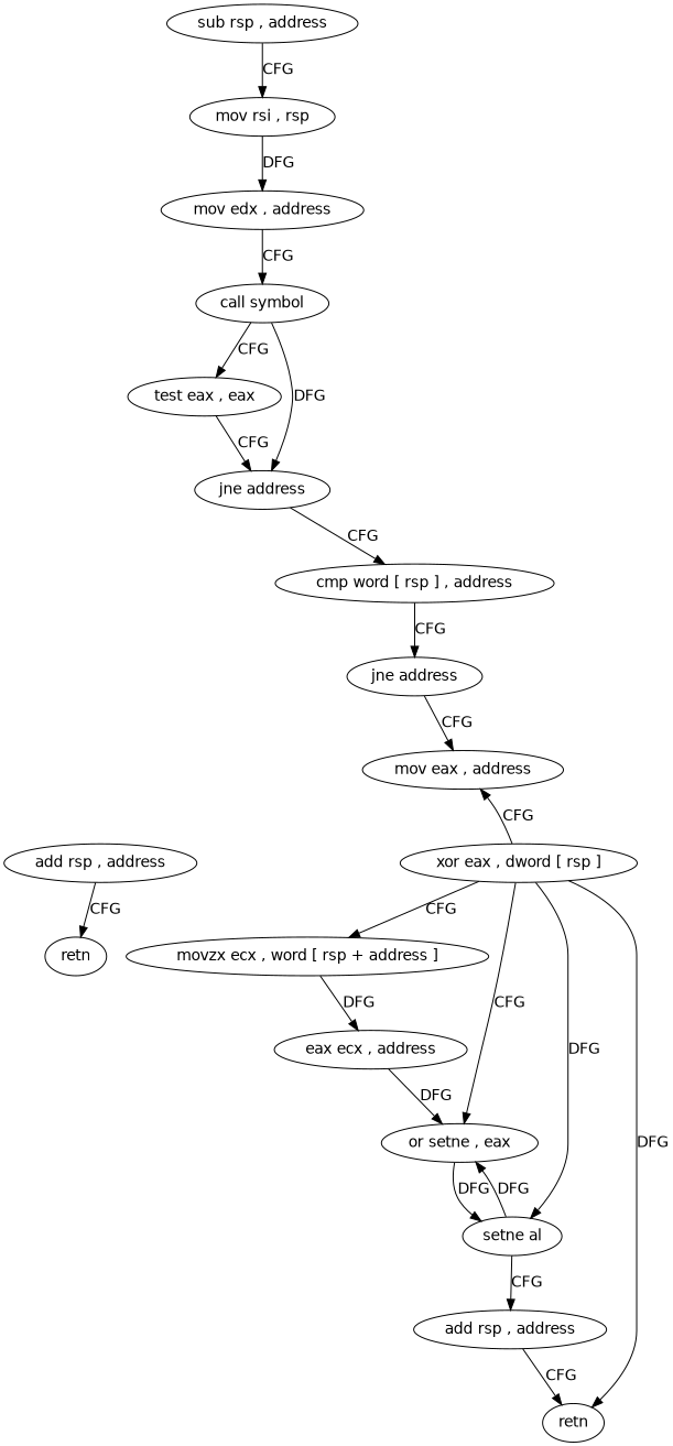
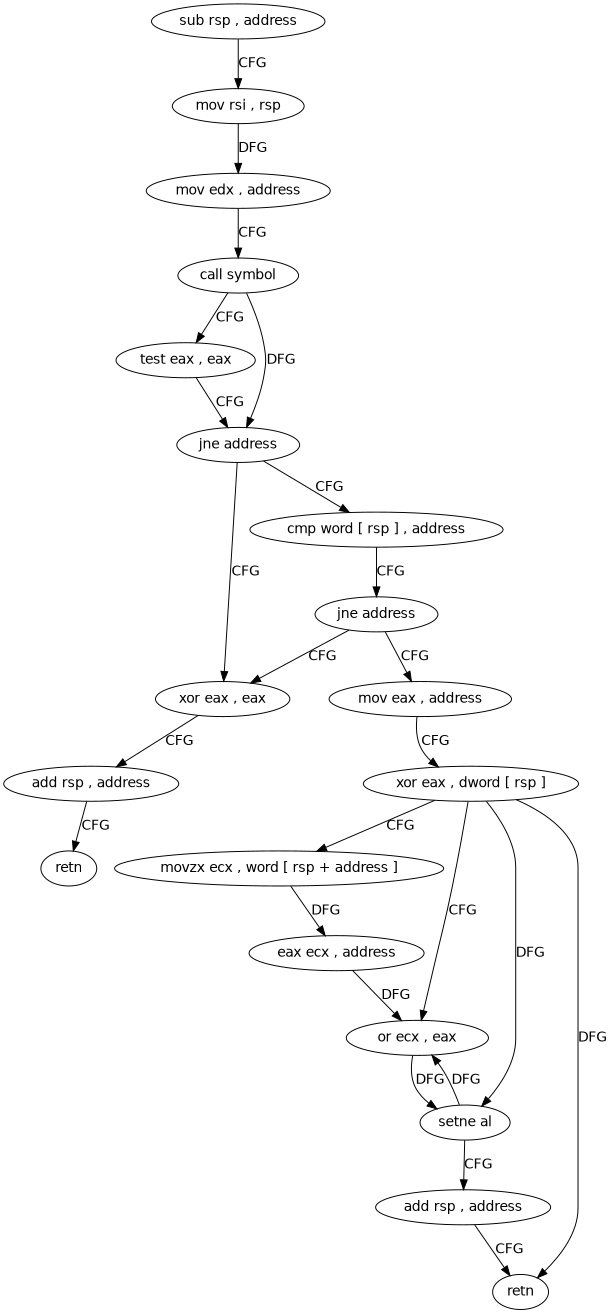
  digraph {
    fontname="DejaVu Sans"
    node [fontname="DejaVu Sans"]
    edge [fontname="DejaVu Sans"]
    n1 [label="sub rsp , address"]
    n2 [label="mov rsi , rsp"]
    n3 [label="mov edx , address"]
    n4 [label="call symbol"]
    n5 [label="test eax , eax"]
    n6 [label="jne address"]
+   n7 [label="xor eax , eax"]
    n8 [label="cmp word [ rsp ] , address"]
    n9 [label="add rsp , address"]
    n10 [label="jne address"]
    n11 [label=retn]
    n12 [label="mov eax , address"]
    n13 [label="xor eax , dword [ rsp ]"]
    n14 [label="movzx ecx , word [ rsp + address ]"]
-   n15 [label="or setne , eax"]
+   n15 [label="or ecx , eax"]
    n16 [label="setne al"]
    n17 [label=retn]
    n18 [label="eax ecx , address"]
    n19 [label="add rsp , address"]
    n1 -> n2 [label=CFG]
    n2 -> n3 [label=DFG]
    n3 -> n4 [label=CFG]
    n4 -> n5 [label=CFG]
    n4 -> n6 [label=DFG]
    n5 -> n6 [label=CFG]
+   n6 -> n7 [label=CFG]
    n6 -> n8 [label=CFG]
+   n7 -> n9 [label=CFG]
    n8 -> n10 [label=CFG]
    n9 -> n11 [label=CFG]
+   n10 -> n7 [label=CFG]
    n10 -> n12 [label=CFG]
-   n13 -> n12 [label=CFG]
+   n12 -> n13 [label=CFG]
    n13 -> n14 [label=CFG]
    n13 -> n15 [label=CFG]
    n13 -> n16 [label=DFG]
    n13 -> n17 [label=DFG]
    n14 -> n18 [label=DFG]
    n15 -> n16 [label=DFG]
    n16 -> n15 [label=DFG]
    n16 -> n19 [label=CFG]
    n18 -> n15 [label=DFG]
    n19 -> n17 [label=CFG]
  }
